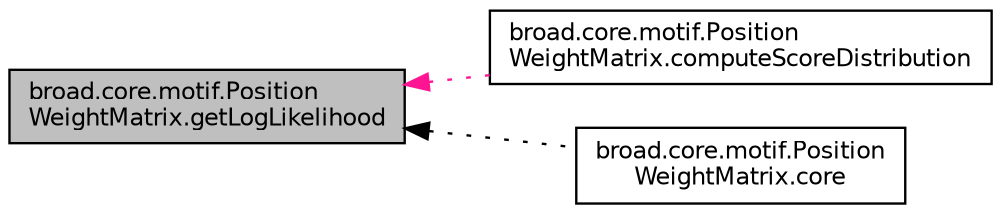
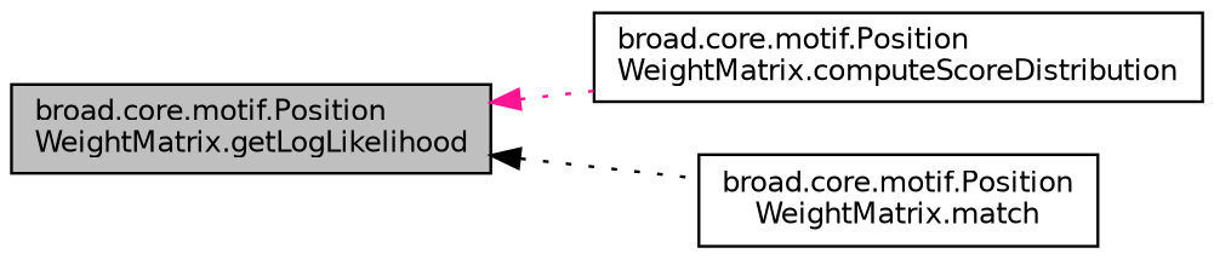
  digraph {
    rankdir=LR
    node [color=black fillcolor=white fontname=Helvetica fontsize=10 shape=record style=filled]
    edge [dir=back fontname=Helvetica fontsize=10 labelfontname=Helvetica labelfontsize=10 style=dotted]
    n1 [fillcolor=grey75 fontcolor=black height=0.2 label="broad.core.motif.Position\lWeightMatrix.getLogLikelihood" width=0.4]
    n2 [height=0.2 label="broad.core.motif.Position\lWeightMatrix.computeScoreDistribution" width=0.4]
-   n3 [height=0.2 label="broad.core.motif.Position\lWeightMatrix.core" width=0.4]
+   n3 [height=0.2 label="broad.core.motif.Position\lWeightMatrix.match" width=0.4]
    n1 -> n2 [color=deeppink]
    n1 -> n3 [color=black]
  }
